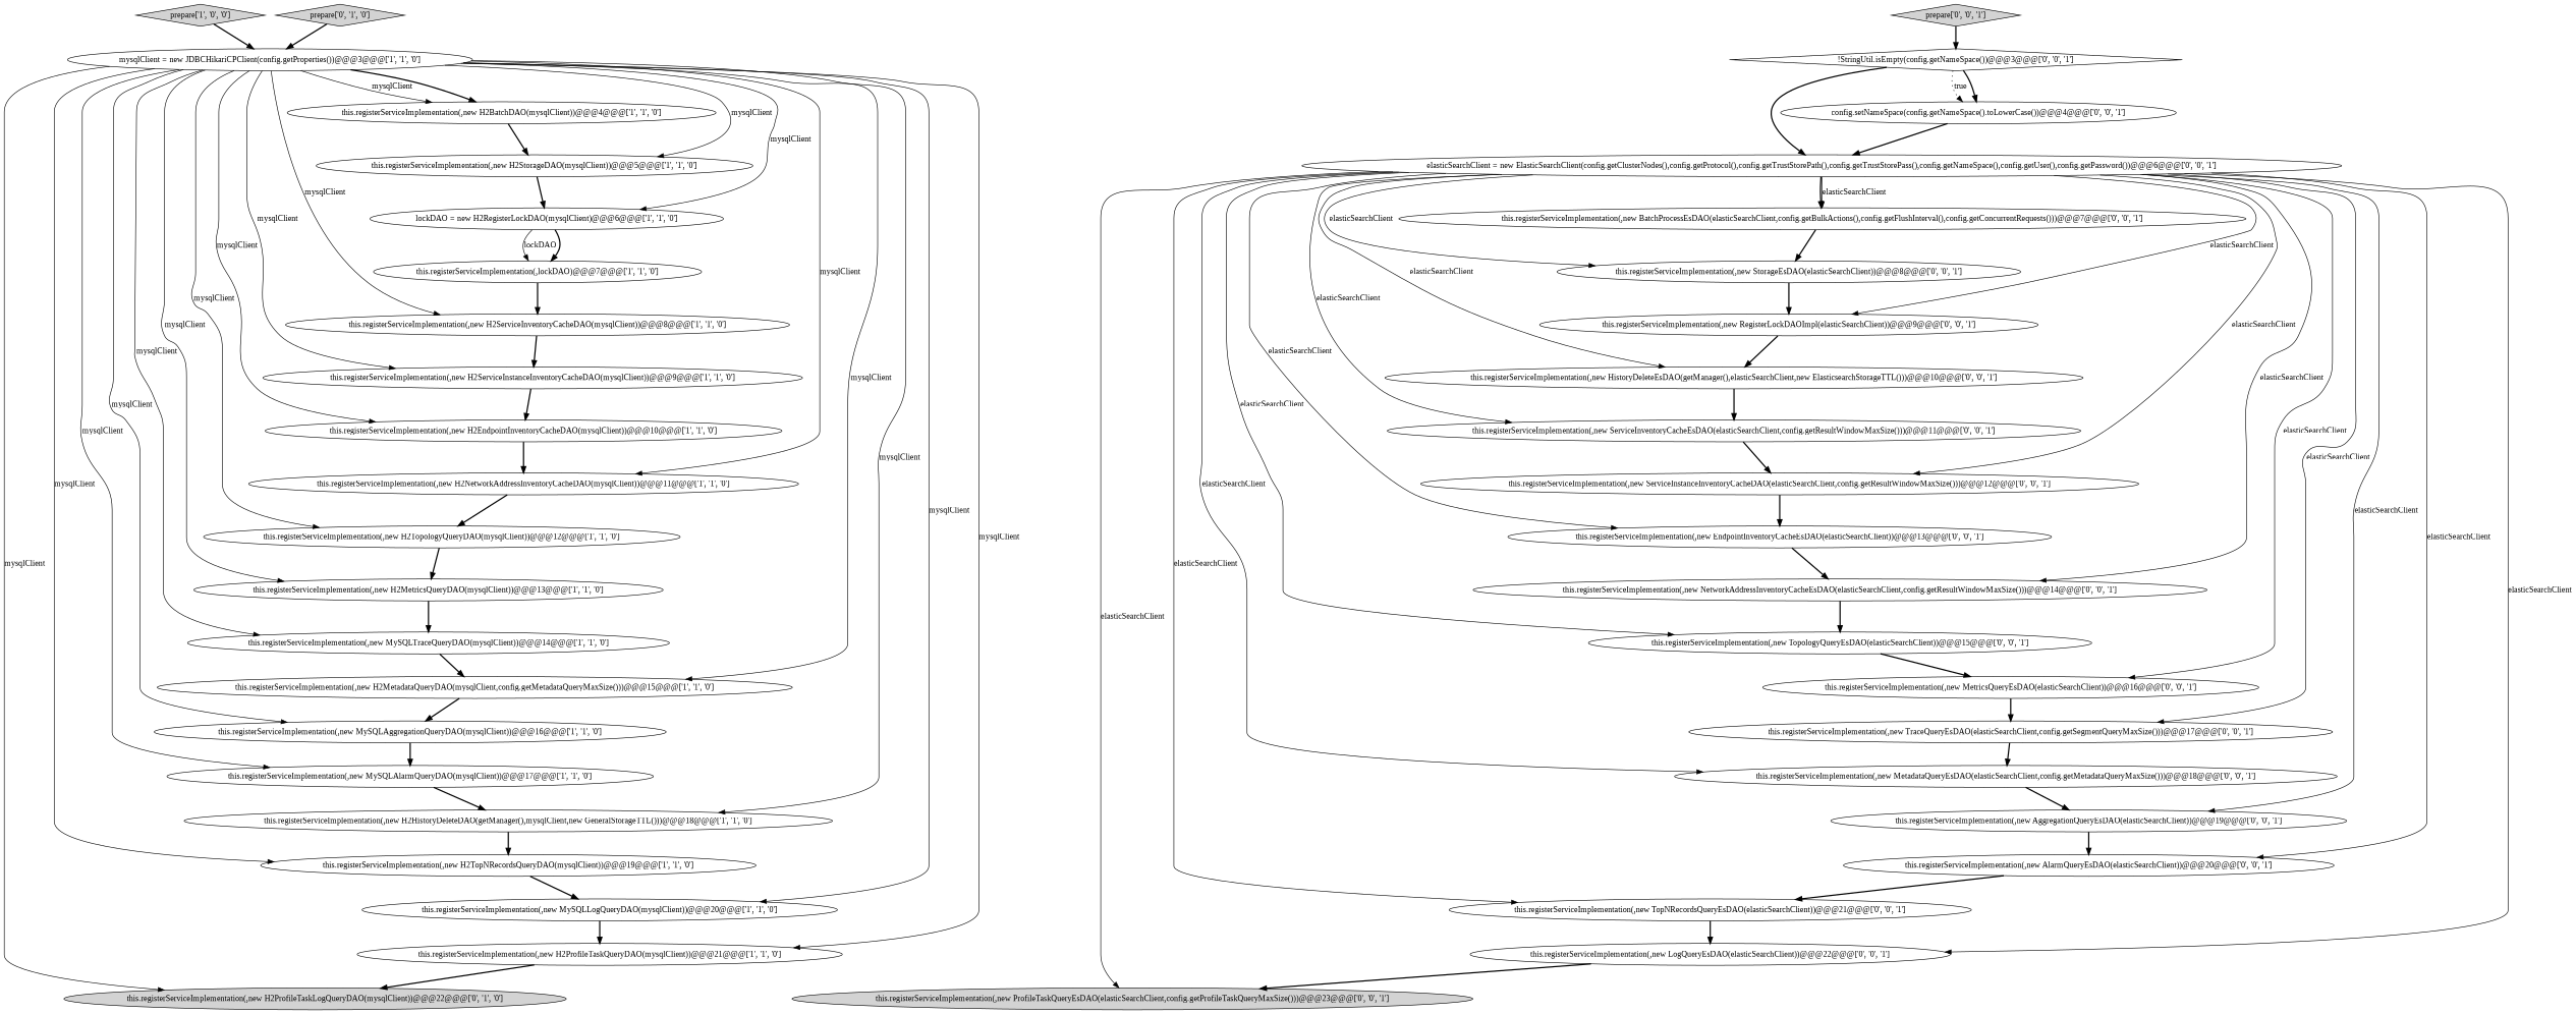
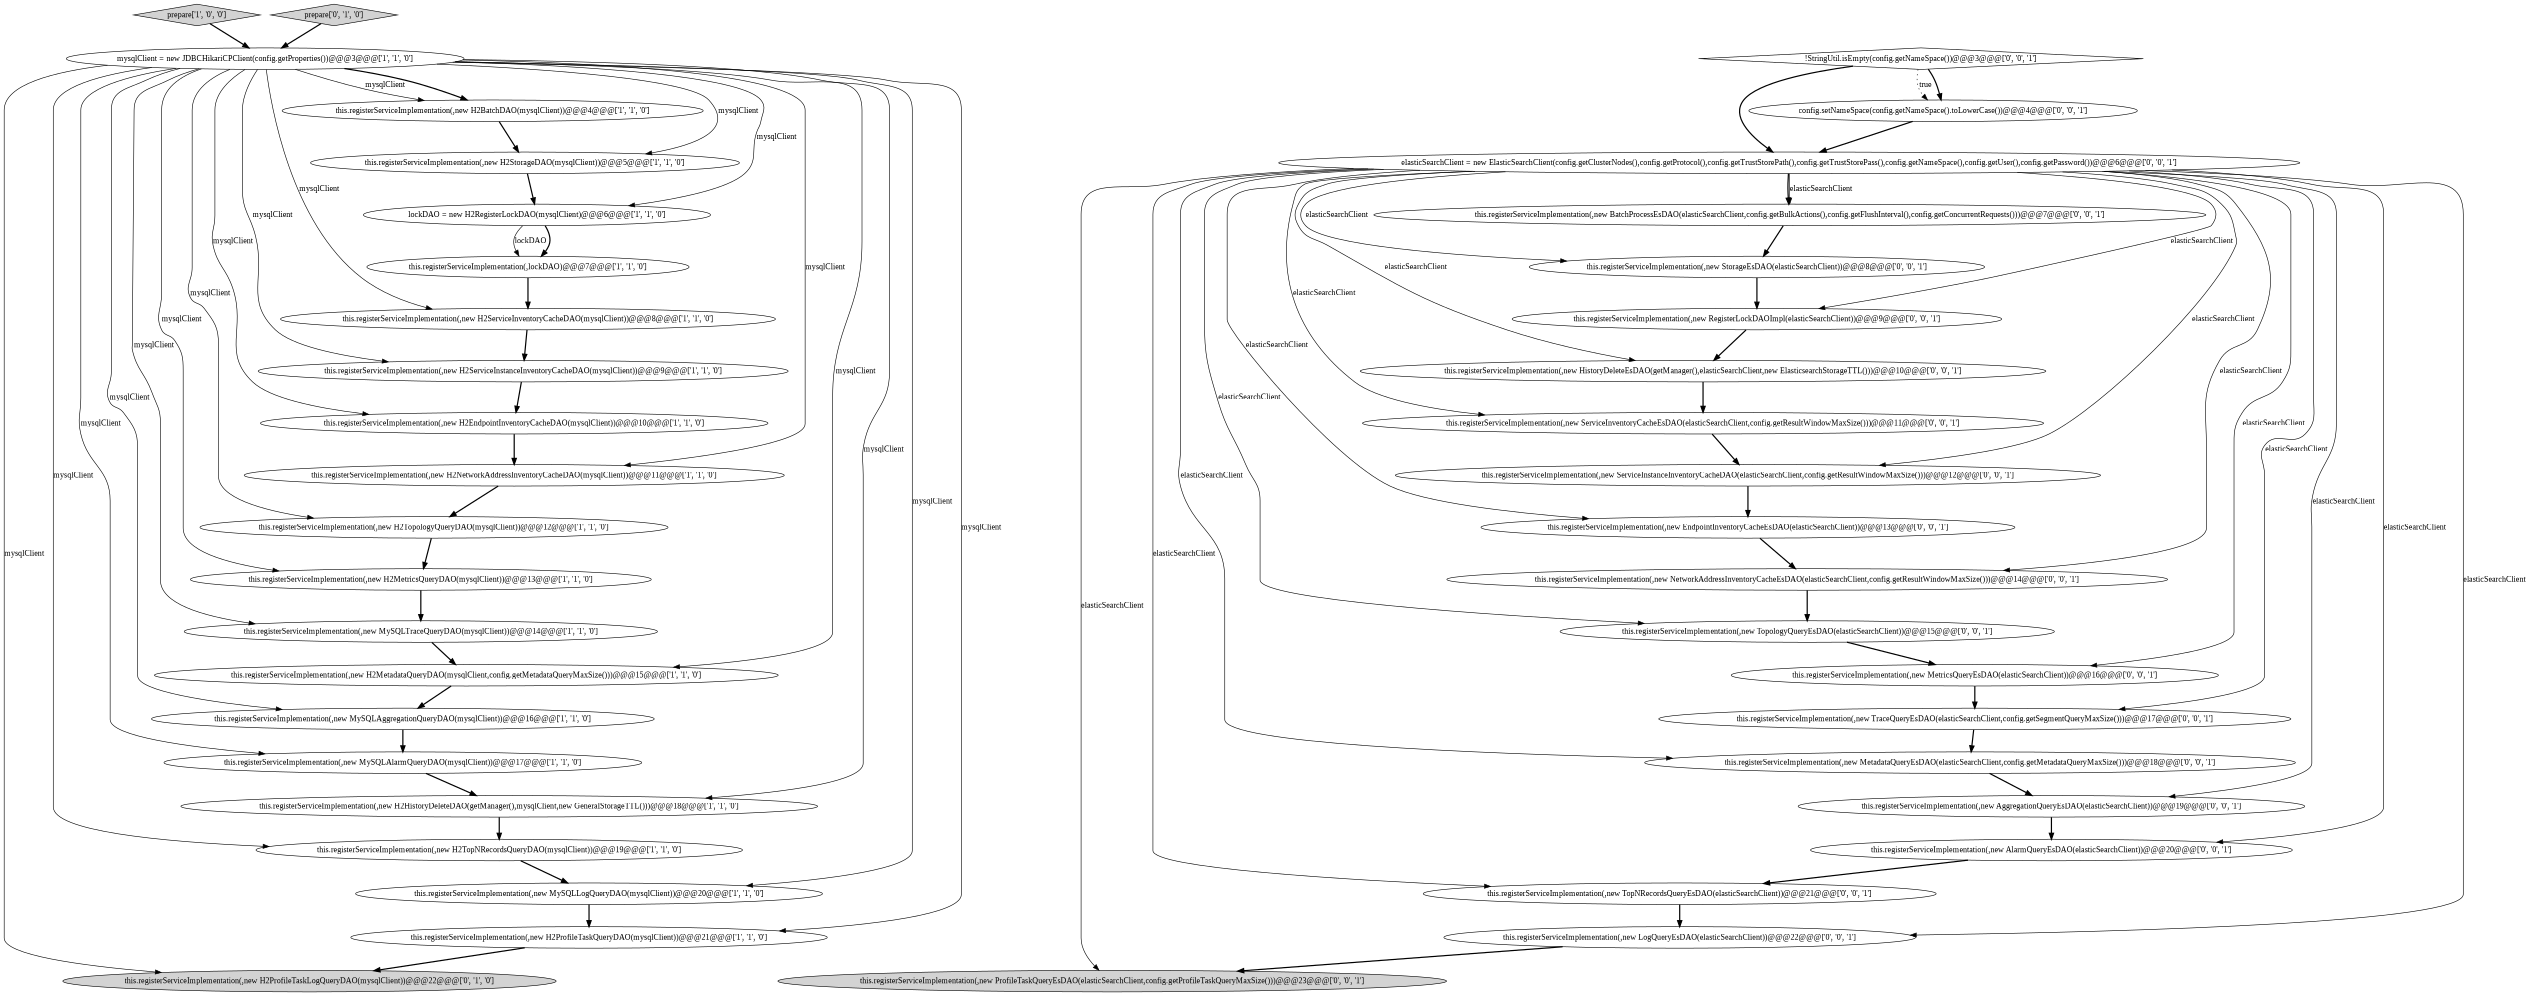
  digraph {
    fontname="Liberation Serif"
    node [fillcolor=white shape=ellipse style=filled fontname="Liberation Serif"]
    edge [style=bold fontname="Liberation Serif"]
    n1 [label="mysqlClient = new JDBCHikariCPClient(config.getProperties())@@@3@@@['1', '1', '0']"]
    n2 [label="this.registerServiceImplementation(,new MySQLAggregationQueryDAO(mysqlClient))@@@16@@@['1', '1', '0']"]
    n3 [label="this.registerServiceImplementation(,new H2ServiceInstanceInventoryCacheDAO(mysqlClient))@@@9@@@['1', '1', '0']"]
    n4 [label="this.registerServiceImplementation(,new H2MetadataQueryDAO(mysqlClient,config.getMetadataQueryMaxSize()))@@@15@@@['1', '1', '0']"]
    n5 [label="this.registerServiceImplementation(,new H2BatchDAO(mysqlClient))@@@4@@@['1', '1', '0']"]
    n6 [label="this.registerServiceImplementation(,new MySQLTraceQueryDAO(mysqlClient))@@@14@@@['1', '1', '0']"]
    n7 [fillcolor=lightgray label="this.registerServiceImplementation(,new H2ProfileTaskLogQueryDAO(mysqlClient))@@@22@@@['0', '1', '0']"]
    n8 [label="lockDAO = new H2RegisterLockDAO(mysqlClient)@@@6@@@['1', '1', '0']"]
    n9 [label="this.registerServiceImplementation(,new H2StorageDAO(mysqlClient))@@@5@@@['1', '1', '0']"]
    n10 [label="this.registerServiceImplementation(,new H2MetricsQueryDAO(mysqlClient))@@@13@@@['1', '1', '0']"]
    n11 [label="this.registerServiceImplementation(,new H2EndpointInventoryCacheDAO(mysqlClient))@@@10@@@['1', '1', '0']"]
    n12 [label="this.registerServiceImplementation(,new MySQLLogQueryDAO(mysqlClient))@@@20@@@['1', '1', '0']"]
    n13 [label="this.registerServiceImplementation(,new H2ProfileTaskQueryDAO(mysqlClient))@@@21@@@['1', '1', '0']"]
    n14 [label="this.registerServiceImplementation(,new H2ServiceInventoryCacheDAO(mysqlClient))@@@8@@@['1', '1', '0']"]
    n15 [label="this.registerServiceImplementation(,new H2TopologyQueryDAO(mysqlClient))@@@12@@@['1', '1', '0']"]
    n16 [label="this.registerServiceImplementation(,new H2TopNRecordsQueryDAO(mysqlClient))@@@19@@@['1', '1', '0']"]
    n17 [label="this.registerServiceImplementation(,new H2NetworkAddressInventoryCacheDAO(mysqlClient))@@@11@@@['1', '1', '0']"]
    n18 [label="this.registerServiceImplementation(,new MySQLAlarmQueryDAO(mysqlClient))@@@17@@@['1', '1', '0']"]
    n19 [label="this.registerServiceImplementation(,new H2HistoryDeleteDAO(getManager(),mysqlClient,new GeneralStorageTTL()))@@@18@@@['1', '1', '0']"]
    n20 [fillcolor=lightgray label="this.registerServiceImplementation(,new ProfileTaskQueryEsDAO(elasticSearchClient,config.getProfileTaskQueryMaxSize()))@@@23@@@['0', '0', '1']"]
    n21 [label="this.registerServiceImplementation(,new LogQueryEsDAO(elasticSearchClient))@@@22@@@['0', '0', '1']"]
    n22 [label="this.registerServiceImplementation(,lockDAO)@@@7@@@['1', '1', '0']"]
    n23 [label="this.registerServiceImplementation(,new MetadataQueryEsDAO(elasticSearchClient,config.getMetadataQueryMaxSize()))@@@18@@@['0', '0', '1']"]
    n24 [label="this.registerServiceImplementation(,new AggregationQueryEsDAO(elasticSearchClient))@@@19@@@['0', '0', '1']"]
    n25 [label="this.registerServiceImplementation(,new AlarmQueryEsDAO(elasticSearchClient))@@@20@@@['0', '0', '1']"]
    n26 [label="this.registerServiceImplementation(,new TopNRecordsQueryEsDAO(elasticSearchClient))@@@21@@@['0', '0', '1']"]
    n27 [label="this.registerServiceImplementation(,new RegisterLockDAOImpl(elasticSearchClient))@@@9@@@['0', '0', '1']"]
    n28 [label="this.registerServiceImplementation(,new HistoryDeleteEsDAO(getManager(),elasticSearchClient,new ElasticsearchStorageTTL()))@@@10@@@['0', '0', '1']"]
    n29 [fillcolor=lightgray label="prepare['1', '0', '0']" shape=diamond]
    n30 [label="this.registerServiceImplementation(,new ServiceInventoryCacheEsDAO(elasticSearchClient,config.getResultWindowMaxSize()))@@@11@@@['0', '0', '1']"]
    n31 [label="this.registerServiceImplementation(,new ServiceInstanceInventoryCacheDAO(elasticSearchClient,config.getResultWindowMaxSize()))@@@12@@@['0', '0', '1']"]
    n32 [fillcolor=lightgray label="prepare['0', '1', '0']" shape=diamond]
    n33 [label="this.registerServiceImplementation(,new TraceQueryEsDAO(elasticSearchClient,config.getSegmentQueryMaxSize()))@@@17@@@['0', '0', '1']"]
    n34 [label="!StringUtil.isEmpty(config.getNameSpace())@@@3@@@['0', '0', '1']" shape=diamond]
    n35 [label="elasticSearchClient = new ElasticSearchClient(config.getClusterNodes(),config.getProtocol(),config.getTrustStorePath(),config.getTrustStorePass(),config.getNameSpace(),config.getUser(),config.getPassword())@@@6@@@['0', '0', '1']"]
    n36 [label="config.setNameSpace(config.getNameSpace().toLowerCase())@@@4@@@['0', '0', '1']"]
    n37 [label="this.registerServiceImplementation(,new BatchProcessEsDAO(elasticSearchClient,config.getBulkActions(),config.getFlushInterval(),config.getConcurrentRequests()))@@@7@@@['0', '0', '1']"]
    n38 [label="this.registerServiceImplementation(,new StorageEsDAO(elasticSearchClient))@@@8@@@['0', '0', '1']"]
    n39 [label="this.registerServiceImplementation(,new MetricsQueryEsDAO(elasticSearchClient))@@@16@@@['0', '0', '1']"]
    n40 [label="this.registerServiceImplementation(,new TopologyQueryEsDAO(elasticSearchClient))@@@15@@@['0', '0', '1']"]
    n41 [label="this.registerServiceImplementation(,new EndpointInventoryCacheEsDAO(elasticSearchClient))@@@13@@@['0', '0', '1']"]
    n42 [label="this.registerServiceImplementation(,new NetworkAddressInventoryCacheEsDAO(elasticSearchClient,config.getResultWindowMaxSize()))@@@14@@@['0', '0', '1']"]
-   n43 [fillcolor=lightgray label="prepare['0', '0', '1']" shape=diamond]
    n1 -> n2 [label=mysqlClient style=solid]
    n1 -> n3 [label=mysqlClient style=solid]
    n1 -> n4 [label=mysqlClient style=solid]
    n1 -> n5 [label=mysqlClient style=solid]
    n1 -> n5
    n1 -> n6 [label=mysqlClient style=solid]
    n1 -> n7 [label=mysqlClient style=solid]
    n1 -> n8 [label=mysqlClient style=solid]
    n1 -> n9 [label=mysqlClient style=solid]
    n1 -> n10 [label=mysqlClient style=solid]
    n1 -> n11 [label=mysqlClient style=solid]
    n1 -> n12 [label=mysqlClient style=solid]
    n1 -> n13 [label=mysqlClient style=solid]
    n1 -> n14 [label=mysqlClient style=solid]
    n1 -> n15 [label=mysqlClient style=solid]
    n1 -> n16 [label=mysqlClient style=solid]
    n1 -> n17 [label=mysqlClient style=solid]
    n1 -> n18 [label=mysqlClient style=solid]
    n1 -> n19 [label=mysqlClient style=solid]
    n2 -> n18
    n3 -> n11
    n4 -> n2
    n5 -> n9
    n6 -> n4
    n8 -> n22
    n8 -> n22 [label=lockDAO style=solid]
    n9 -> n8
    n10 -> n6
    n11 -> n17
    n12 -> n13
    n13 -> n7
    n14 -> n3
    n15 -> n10
    n16 -> n12
    n17 -> n15
    n18 -> n19
    n19 -> n16
    n21 -> n20
    n22 -> n14
    n23 -> n24
    n24 -> n25
    n25 -> n26
    n26 -> n21
    n27 -> n28
    n28 -> n30
    n29 -> n1
    n30 -> n31
    n31 -> n41
    n32 -> n1
    n33 -> n23
    n34 -> n35
    n34 -> n36
    n34 -> n36 [label=true style=dotted]
    n35 -> n20 [label=elasticSearchClient style=solid]
    n35 -> n21 [label=elasticSearchClient style=solid]
    n35 -> n23 [label=elasticSearchClient style=solid]
    n35 -> n24 [label=elasticSearchClient style=solid]
    n35 -> n25 [label=elasticSearchClient style=solid]
    n35 -> n26 [label=elasticSearchClient style=solid]
    n35 -> n27 [label=elasticSearchClient style=solid]
    n35 -> n28 [label=elasticSearchClient style=solid]
    n35 -> n30 [label=elasticSearchClient style=solid]
    n35 -> n31 [label=elasticSearchClient style=solid]
    n35 -> n33 [label=elasticSearchClient style=solid]
    n35 -> n37
    n35 -> n37 [label=elasticSearchClient style=solid]
    n35 -> n38 [label=elasticSearchClient style=solid]
    n35 -> n39 [label=elasticSearchClient style=solid]
    n35 -> n40 [label=elasticSearchClient style=solid]
    n35 -> n41 [label=elasticSearchClient style=solid]
    n35 -> n42 [label=elasticSearchClient style=solid]
    n36 -> n35
    n37 -> n38
    n38 -> n27
    n39 -> n33
    n40 -> n39
    n41 -> n42
    n42 -> n40
-   n43 -> n34
  }
